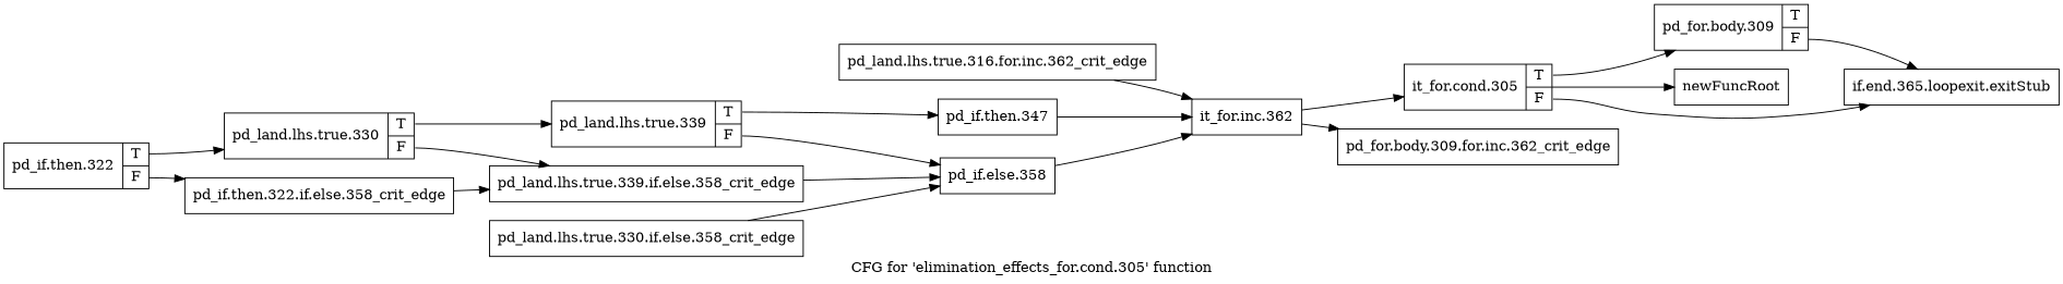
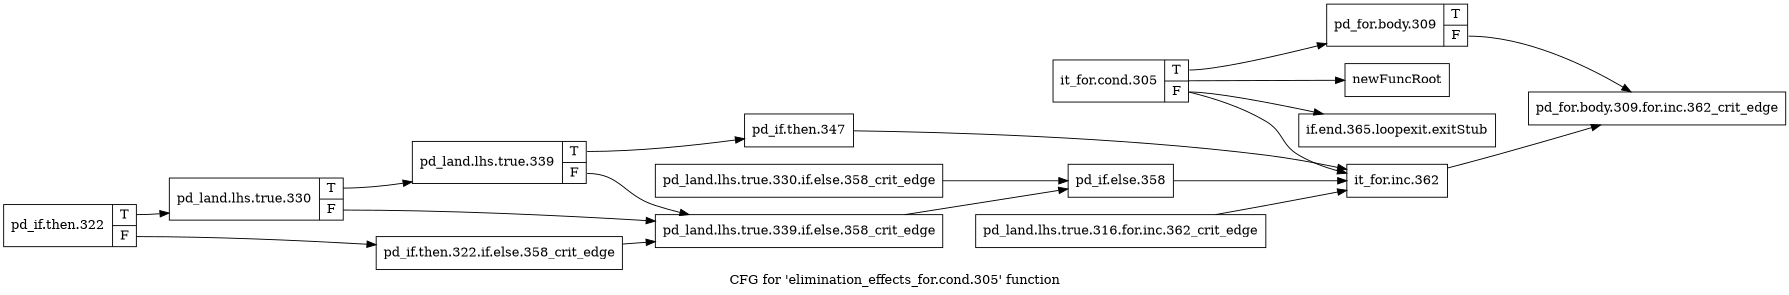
  digraph {
    label="CFG for 'elimination_effects_for.cond.305' function"
    rankdir=LR
    node [shape=record]
    n1 [label="{newFuncRoot}"]
    n2 [label="{it_for.cond.305|{<s0>T|<s1>F}}"]
    n3 [label="{if.end.365.loopexit.exitStub}"]
    n4 [label="{pd_for.body.309|{<s0>T|<s1>F}}"]
    n5 [label="{pd_for.body.309.for.inc.362_crit_edge}"]
    n6 [label="{pd_if.then.322|{<s0>T|<s1>F}}"]
    n7 [label="{pd_land.lhs.true.330|{<s0>T|<s1>F}}"]
    n8 [label="{pd_if.then.322.if.else.358_crit_edge}"]
    n9 [label="{pd_land.lhs.true.316.for.inc.362_crit_edge}"]
    n10 [label="{it_for.inc.362}"]
    n11 [label="{pd_land.lhs.true.339|{<s0>T|<s1>F}}"]
    n12 [label="{pd_land.lhs.true.339.if.else.358_crit_edge}"]
    n13 [label="{pd_if.then.347}"]
    n14 [label="{pd_land.lhs.true.330.if.else.358_crit_edge}"]
    n15 [label="{pd_if.else.358}"]
    n2 -> n1
    n2 -> n3 [tailport=s1]
    n2 -> n4 [tailport=s0]
-   n4 -> n3 [tailport=s1]
+   n4 -> n5 [tailport=s1]
    n6 -> n7 [tailport=s0]
    n6 -> n8 [tailport=s1]
    n7 -> n11 [tailport=s0]
    n7 -> n12 [tailport=s1]
    n8 -> n12
    n9 -> n10
-   n10 -> n2
+   n2 -> n10
    n10 -> n5
-   n11 -> n15 [tailport=s1]
+   n11 -> n12 [tailport=s1]
    n11 -> n13 [tailport=s0]
    n12 -> n15
    n13 -> n10
    n14 -> n15
    n15 -> n10
  }
